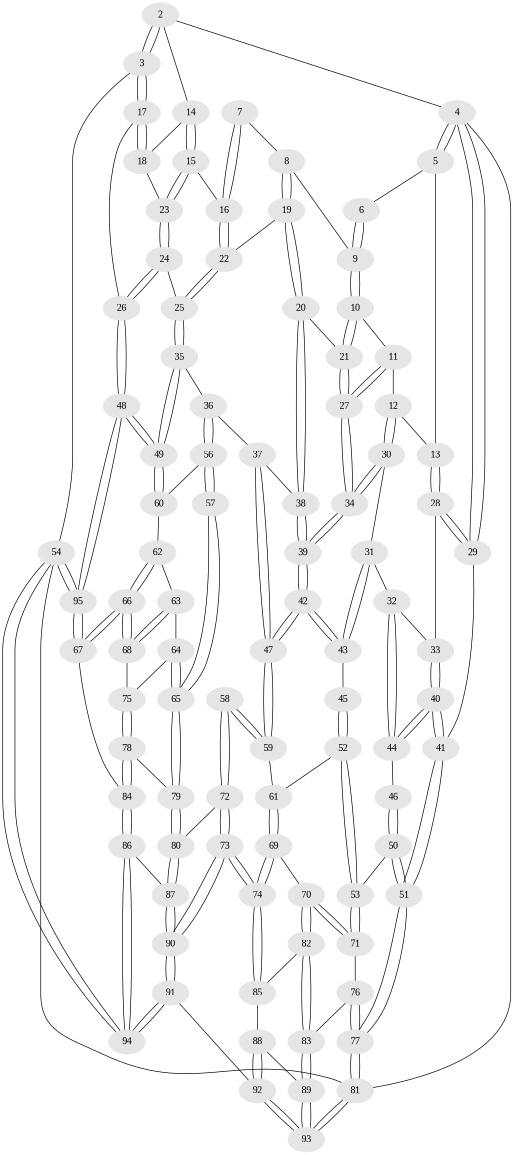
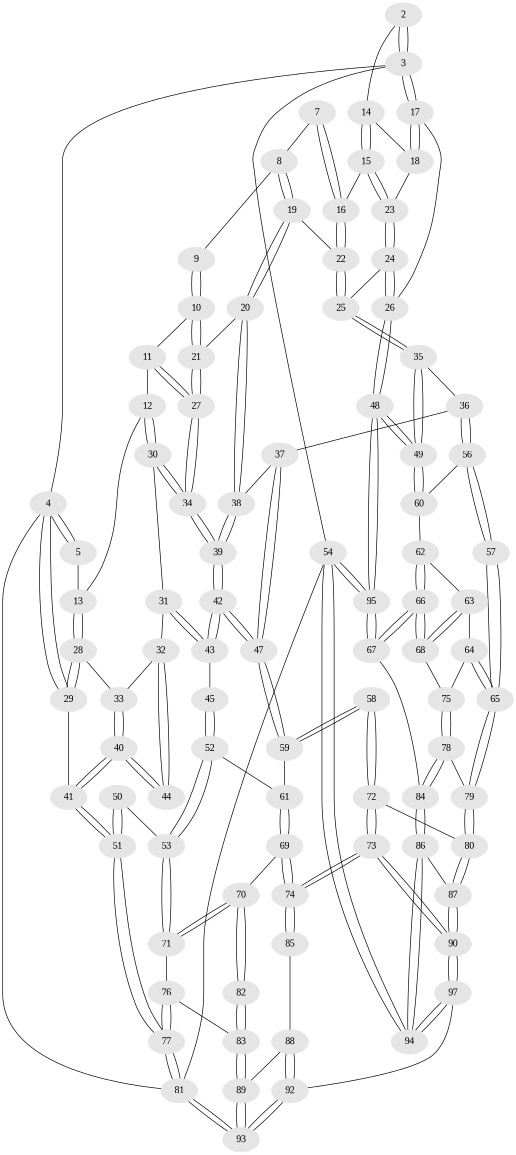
  graph {
    fontname="Liberation Serif"
    node [color=gray90 fontname="Liberation Serif" style=filled]
    edge [fontname="Liberation Serif"]
    2
    3
    14
    7
    8
    16
    4
    17
    54
    15
    18
    5
    29
    81
    26
    n16 [label=95]
    94
-   6
    13
    41
    93
    9
    28
    10
    19
    22
    20
    11
    21
    12
    27
    30
    34
    31
    33
    23
    24
    25
    48
    38
    39
    35
    36
    49
    40
    51
    32
    43
    44
    45
-   46
    42
    37
    56
    60
    47
    57
    59
    77
    52
    50
    53
    61
    67
    62
    71
    69
    76
    84
    65
    58
    72
    79
    73
    80
    63
    66
    70
    74
    64
    68
    75
    78
    86
    82
    85
    83
    90
    87
-   91
+   91 [label=97]
    88
    89
    92
    2 -- 3
    2 -- 3
    2 -- 14
-   2 -- 4
+   3 -- 4
    3 -- 17
    3 -- 17
    3 -- 54
    14 -- 15
    14 -- 15
    14 -- 18
    7 -- 8
    7 -- 16
    7 -- 16
    8 -- 9
    8 -- 19
    8 -- 19
    16 -- 22
    16 -- 22
    4 -- 5
    4 -- 5
    4 -- 29
    4 -- 29
    4 -- 81
    17 -- 18
    17 -- 18
    17 -- 26
    54 -- 81
    54 -- n16
    54 -- n16
    54 -- 94
    54 -- 94
    15 -- 16
    15 -- 23
    15 -- 23
    18 -- 23
-   5 -- 6
    5 -- 13
    29 -- 41
    81 -- 93
    81 -- 93
    26 -- 48
    26 -- 48
    n16 -- 67
    n16 -- 67
-   6 -- 9
-   6 -- 9
    13 -- 28
    13 -- 28
    41 -- 51
    41 -- 51
    9 -- 10
    9 -- 10
    28 -- 29
    28 -- 29
    28 -- 33
    10 -- 11
    10 -- 21
    10 -- 21
    19 -- 22
    19 -- 20
    19 -- 20
    22 -- 25
    22 -- 25
    20 -- 21
    20 -- 38
    20 -- 38
    11 -- 12
    11 -- 27
    11 -- 27
    21 -- 27
    21 -- 27
    12 -- 13
    12 -- 30
    12 -- 30
    27 -- 34
    27 -- 34
    30 -- 34
    30 -- 34
    30 -- 31
    34 -- 39
    34 -- 39
    31 -- 32
    31 -- 43
    31 -- 43
    33 -- 40
    33 -- 40
    23 -- 24
    23 -- 24
    24 -- 26
    24 -- 26
    24 -- 25
    25 -- 35
    25 -- 35
    48 -- n16
    48 -- n16
    48 -- 49
    48 -- 49
    38 -- 39
    38 -- 39
    39 -- 42
    39 -- 42
    35 -- 36
    35 -- 49
    35 -- 49
    36 -- 37
    36 -- 56
    36 -- 56
    49 -- 60
    49 -- 60
    40 -- 41
    40 -- 41
    40 -- 44
    40 -- 44
    51 -- 77
    51 -- 77
    32 -- 33
    32 -- 44
    32 -- 44
    43 -- 45
-   44 -- 46
    45 -- 52
    45 -- 52
-   46 -- 50
-   46 -- 50
    42 -- 43
    42 -- 43
    42 -- 47
    42 -- 47
    37 -- 38
    37 -- 47
    37 -- 47
    56 -- 60
    56 -- 57
    56 -- 57
    60 -- 62
    47 -- 59
    47 -- 59
    57 -- 65
    57 -- 65
    59 -- 61
    77 -- 81
    77 -- 81
    52 -- 53
    52 -- 53
    52 -- 61
    50 -- 51
    50 -- 51
    50 -- 53
    53 -- 71
    53 -- 71
    61 -- 69
    61 -- 69
    67 -- 84
    62 -- 63
    62 -- 66
    62 -- 66
    71 -- 76
    69 -- 70
    69 -- 74
    69 -- 74
    76 -- 77
    76 -- 77
    76 -- 83
    84 -- 86
    84 -- 86
    65 -- 79
    65 -- 79
    58 -- 59
    58 -- 59
    58 -- 72
    58 -- 72
    72 -- 73
    72 -- 73
    72 -- 80
    79 -- 80
    79 -- 80
    73 -- 74
    73 -- 74
    73 -- 90
    73 -- 90
    80 -- 87
    80 -- 87
    63 -- 64
    63 -- 68
    63 -- 68
    66 -- 67
    66 -- 67
    66 -- 68
    66 -- 68
    70 -- 71
    70 -- 71
    70 -- 82
    70 -- 82
    74 -- 85
    74 -- 85
    64 -- 65
    64 -- 65
    64 -- 75
    68 -- 75
    75 -- 78
    75 -- 78
    78 -- 84
    78 -- 84
    78 -- 79
    86 -- 94
    86 -- 94
    86 -- 87
-   82 -- 85
    82 -- 83
    82 -- 83
    85 -- 88
    83 -- 89
    83 -- 89
    90 -- 91
    90 -- 91
    87 -- 90
    87 -- 90
    91 -- 94
    91 -- 94
    91 -- 92
    88 -- 89
    88 -- 92
    88 -- 92
    89 -- 93
    89 -- 93
    92 -- 93
    92 -- 93
  }
